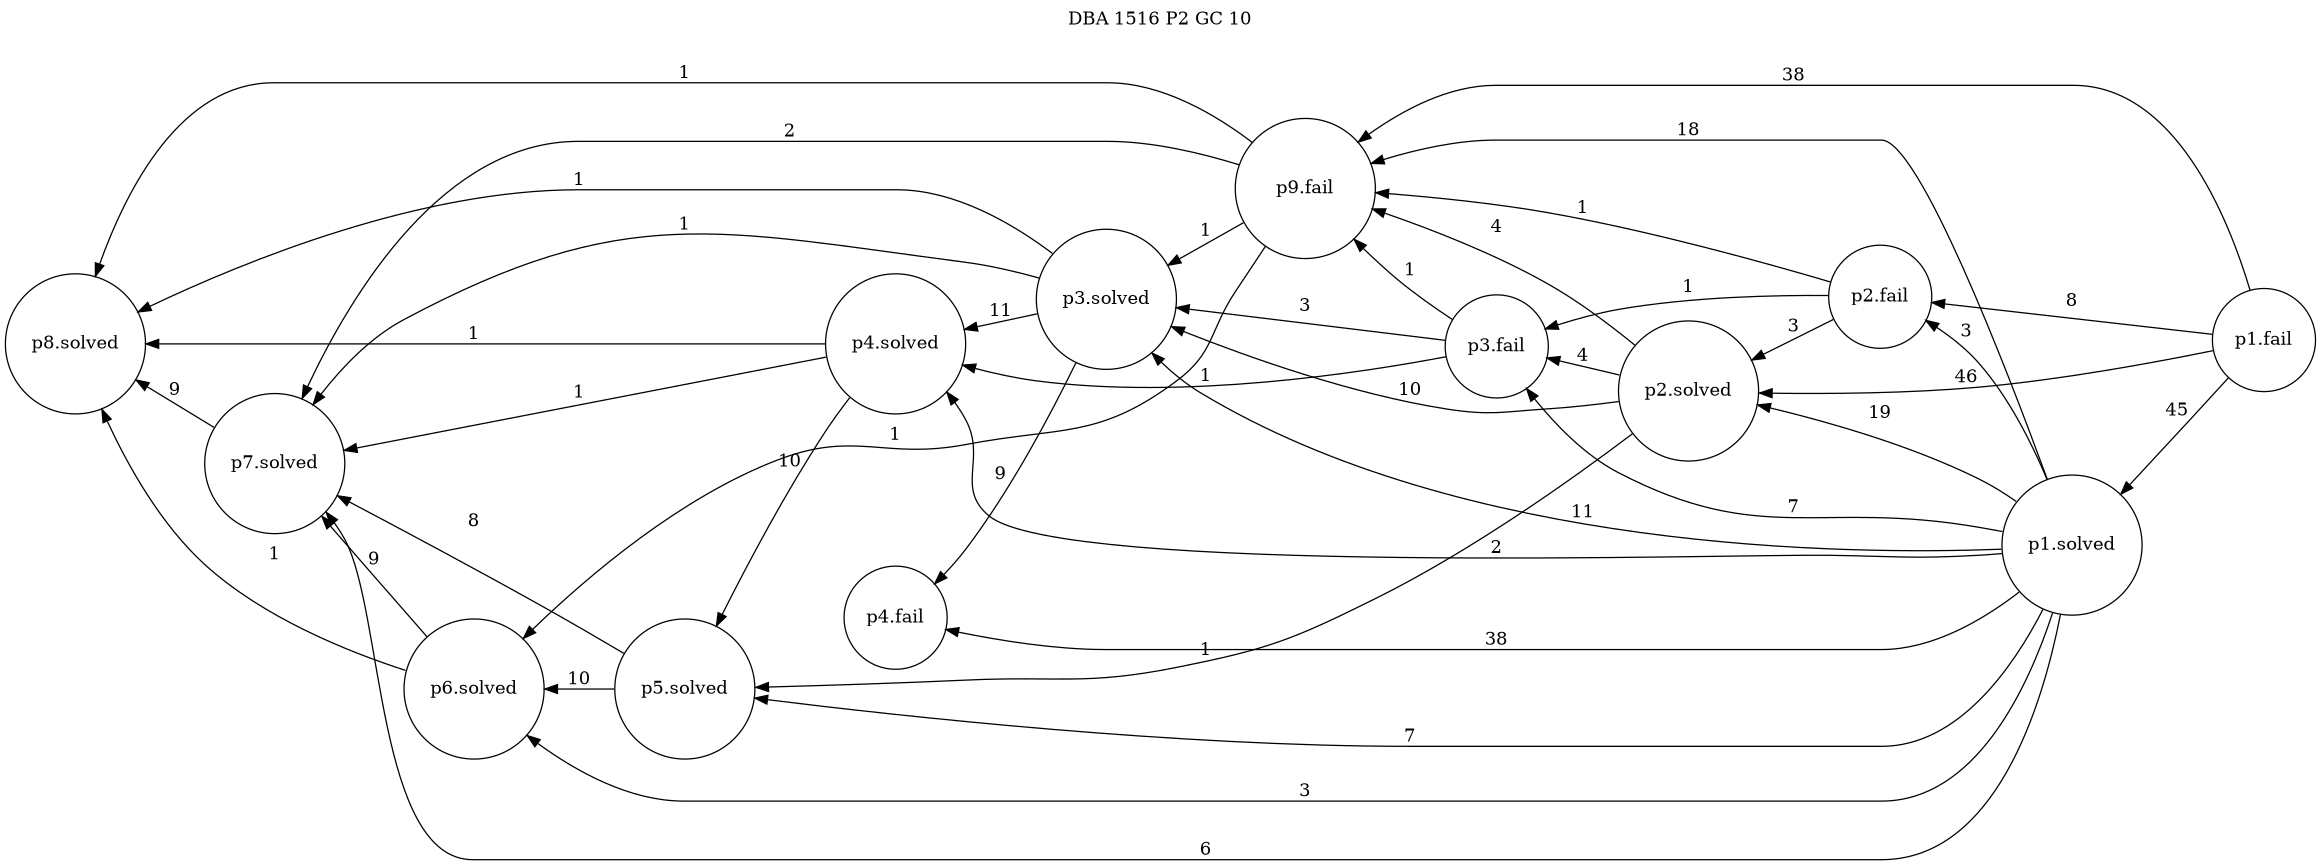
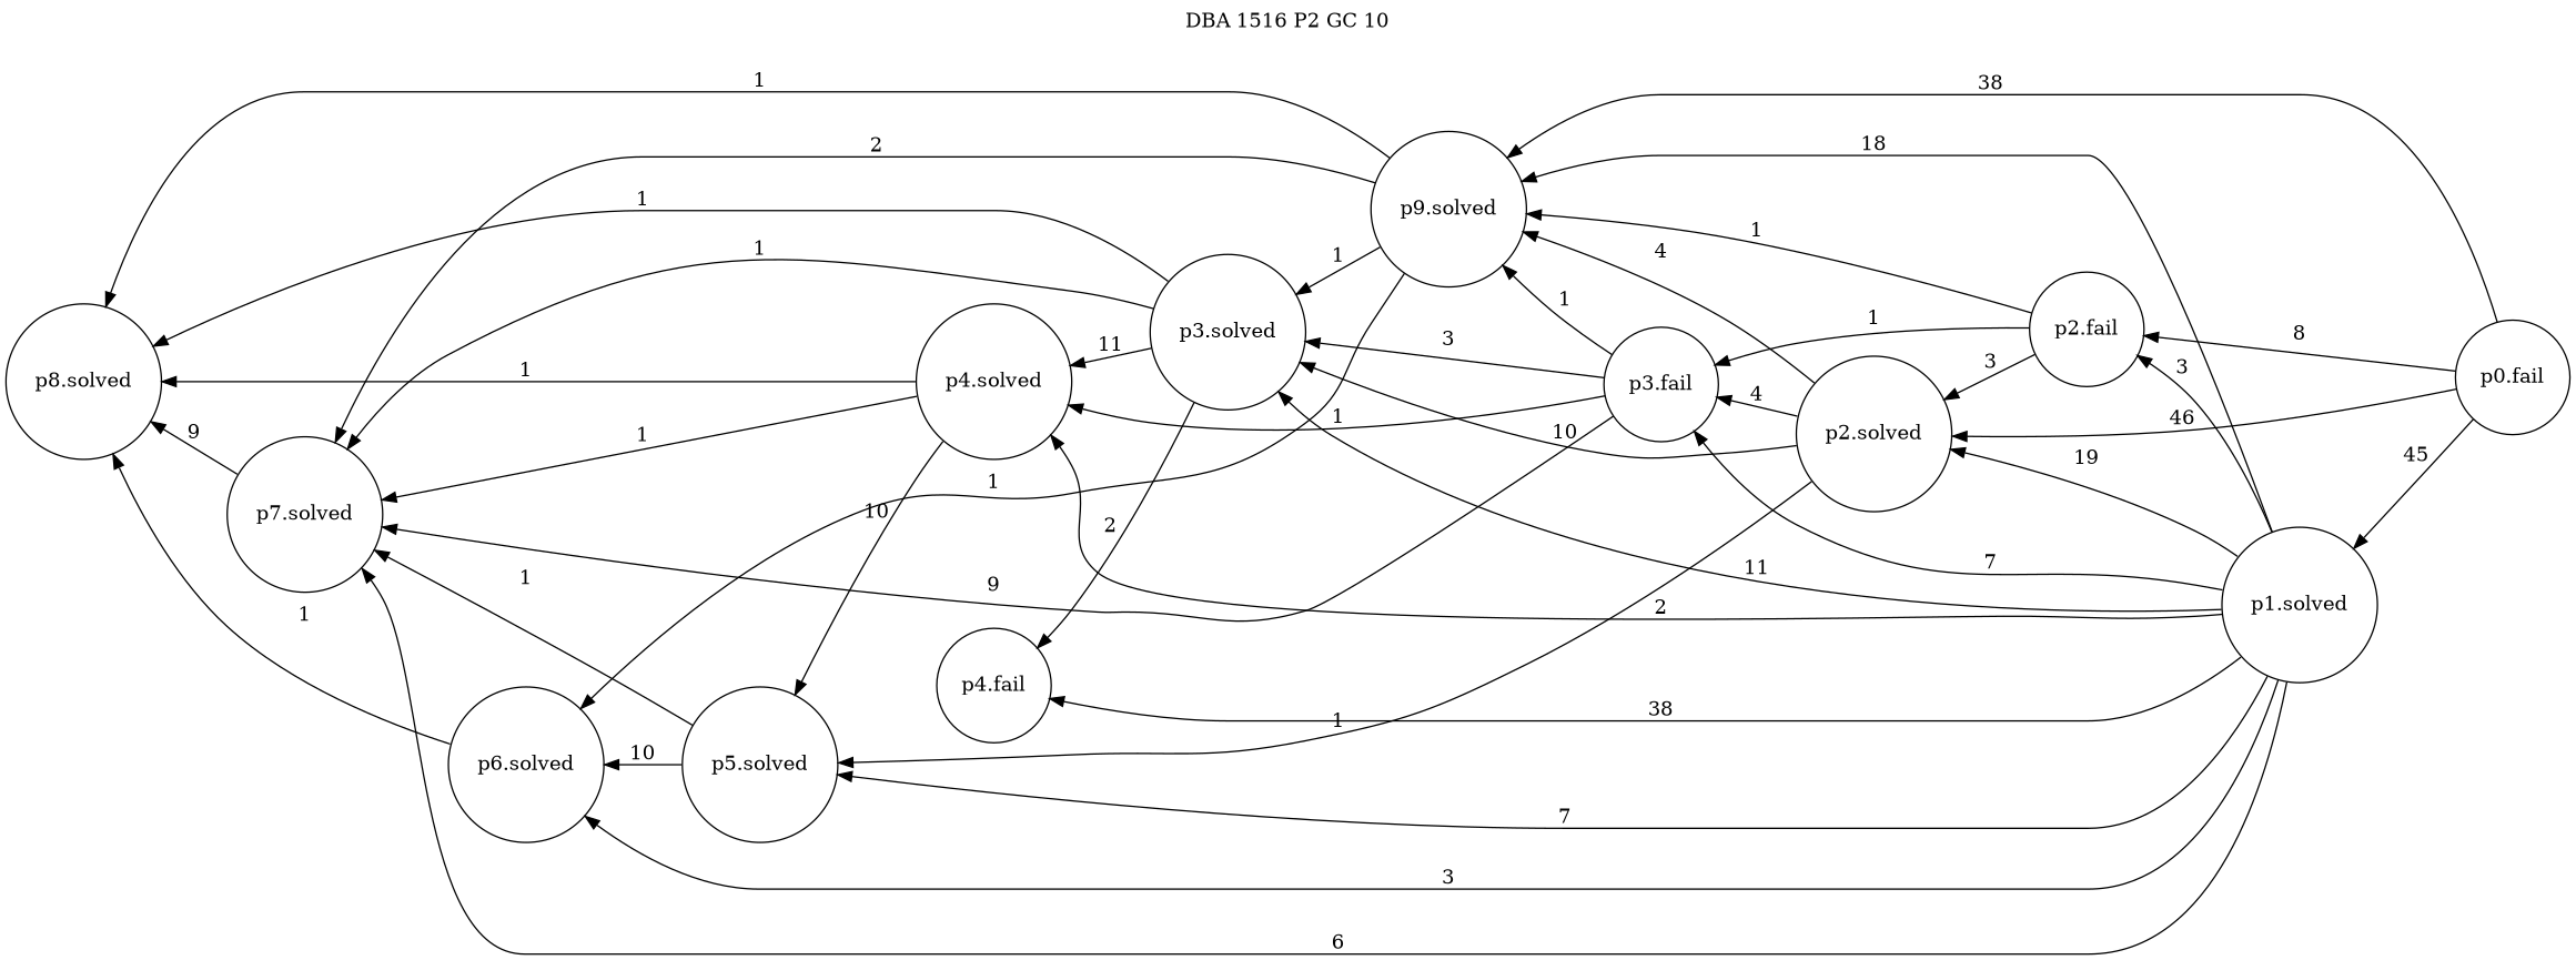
  digraph {
    label=" DBA 1516 P2 GC 10 "
    labelloc=tl
    rankdir=RL
    node [shape=circle]
-   n1 [label="p1.fail"]
+   n1 [label="p0.fail"]
    n2 [label="p1.solved"]
    n3 [label="p2.solved"]
-   n4 [label="p9.fail"]
+   n4 [label="p9.solved"]
    n5 [label="p2.fail"]
    n6 [label="p3.fail"]
    n7 [label="p4.solved"]
    n8 [label="p5.solved"]
    n9 [label="p6.solved"]
    n10 [label="p3.solved"]
    n11 [label="p7.solved"]
    n12 [label="p4.fail"]
    n13 [label="p8.solved"]
    n1 -> n2 [label=45]
    n1 -> n3 [label=46]
    n1 -> n4 [label=38]
    n1 -> n5 [label=8]
    n2 -> n3 [label=19]
    n2 -> n4 [label=18]
    n2 -> n5 [label=3]
    n2 -> n6 [label=7]
    n2 -> n7 [label=2]
    n2 -> n8 [label=7]
    n2 -> n9 [label=3]
    n2 -> n10 [label=11]
    n2 -> n11 [label=6]
    n2 -> n12 [label=38]
    n3 -> n4 [label=4]
    n3 -> n6 [label=4]
    n3 -> n8 [label=1]
    n3 -> n10 [label=10]
    n4 -> n9 [label=1]
    n4 -> n10 [label=1]
    n4 -> n11 [label=2]
    n4 -> n13 [label=1]
    n5 -> n3 [label=3]
    n5 -> n4 [label=1]
    n5 -> n6 [label=1]
    n6 -> n4 [label=1]
    n6 -> n7 [label=1]
    n6 -> n10 [label=3]
    n7 -> n8 [label=10]
    n7 -> n11 [label=1]
    n7 -> n13 [label=1]
    n8 -> n9 [label=10]
-   n8 -> n11 [label=8]
-   n9 -> n11 [label=9]
+   n8 -> n11 [label=1]
+   n6 -> n11 [label=9]
    n9 -> n13 [label=1]
    n10 -> n7 [label=11]
    n10 -> n11 [label=1]
-   n10 -> n12 [label=9]
+   n10 -> n12 [label=2]
    n10 -> n13 [label=1]
    n11 -> n13 [label=9]
  }
